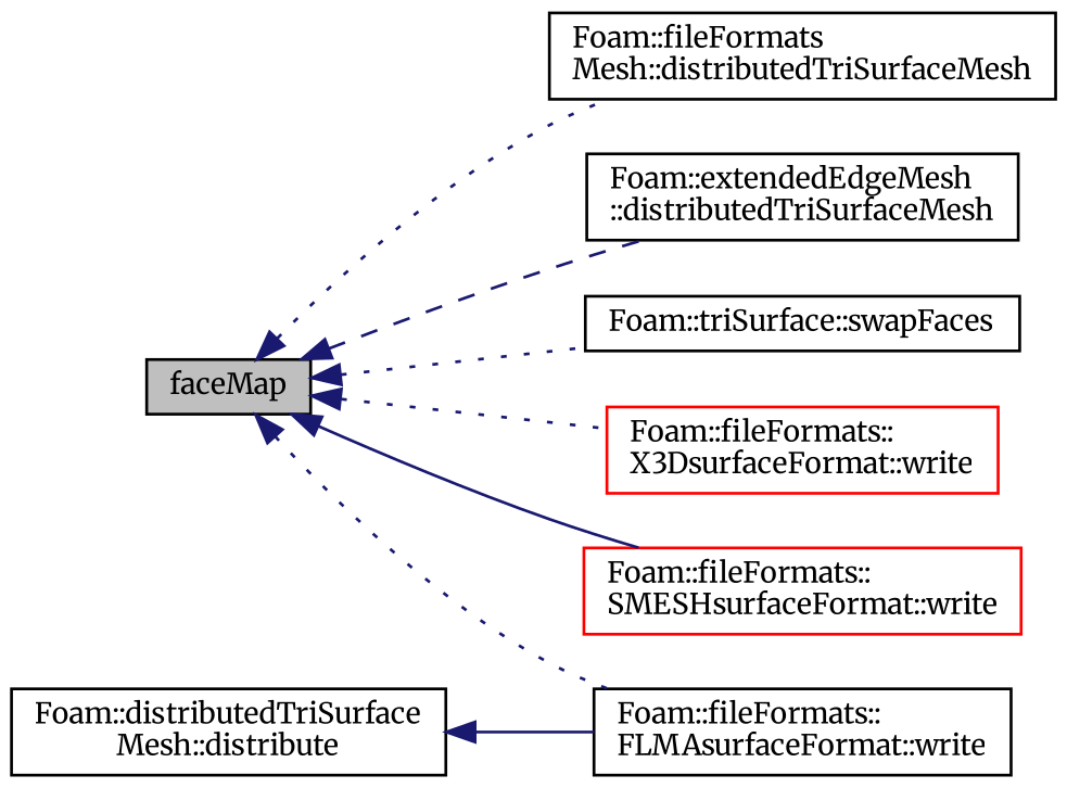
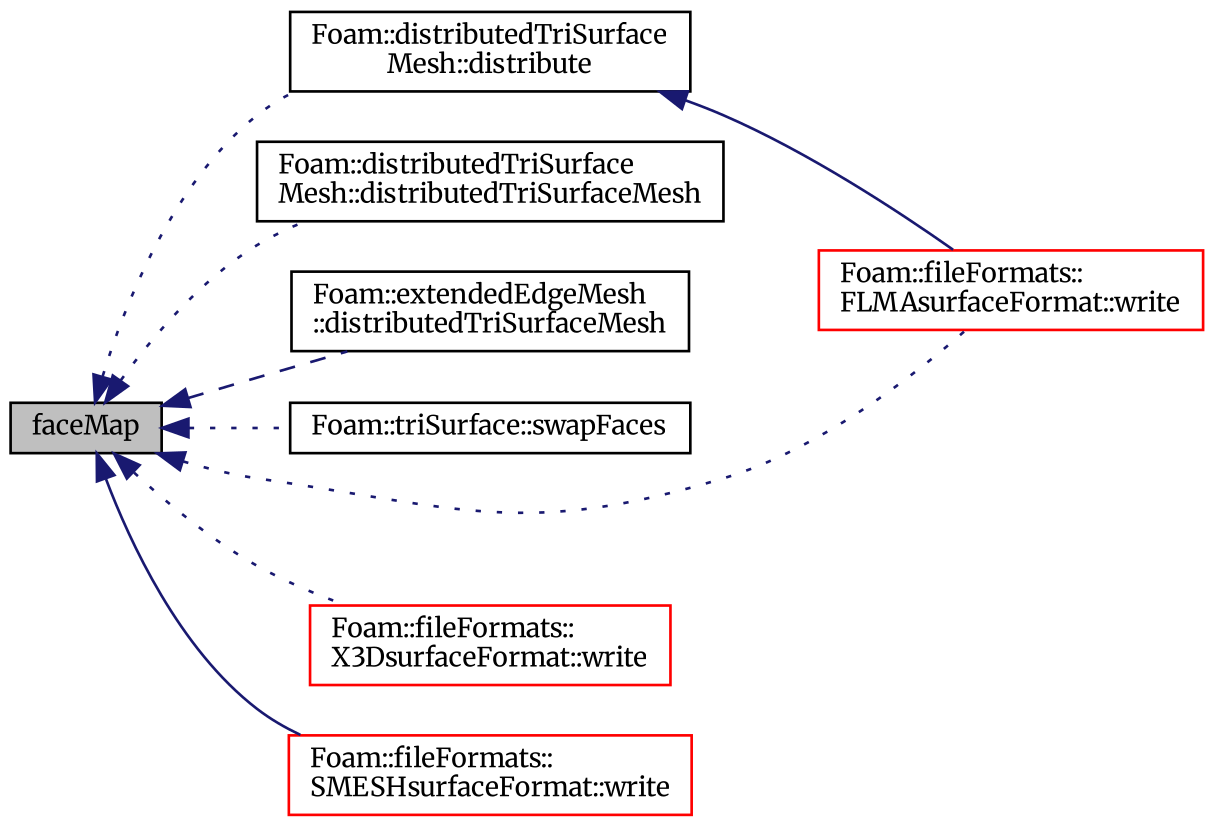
  digraph {
    fontname=Merriweather
    rankdir=LR
    node [color=black fontname=Merriweather fontsize=10 shape=record]
    edge [color=midnightblue dir=back fontname=Merriweather fontsize=10 labelfontname=Helvetica labelfontsize=10 style=dotted]
    n1 [fillcolor=grey75 fontcolor=black height=0.2 label=faceMap style=filled width=0.4]
    n2 [height=0.2 label="Foam::distributedTriSurface\lMesh::distribute" width=0.4]
-   n3 [height=0.2 label="Foam::fileFormats\lMesh::distributedTriSurfaceMesh" width=0.4]
+   n3 [height=0.2 label="Foam::distributedTriSurface\lMesh::distributedTriSurfaceMesh" width=0.4]
    n4 [height=0.2 label="Foam::extendedEdgeMesh\l::distributedTriSurfaceMesh" width=0.4]
    n5 [height=0.2 label="Foam::triSurface::swapFaces" width=0.4]
-   n6 [height=0.2 label="Foam::fileFormats::\lFLMAsurfaceFormat::write" width=0.4]
+   n6 [color=red height=0.2 label="Foam::fileFormats::\lFLMAsurfaceFormat::write" width=0.4]
    n7 [color=red height=0.2 label="Foam::fileFormats::\lX3DsurfaceFormat::write" width=0.4]
    n8 [color=red height=0.2 label="Foam::fileFormats::\lSMESHsurfaceFormat::write" width=0.4]
+   n1 -> n2
    n1 -> n3
    n1 -> n4 [style=dashed]
    n1 -> n5
    n1 -> n6
    n1 -> n7
    n1 -> n8 [style=solid]
    n2 -> n6 [style=solid]
  }
